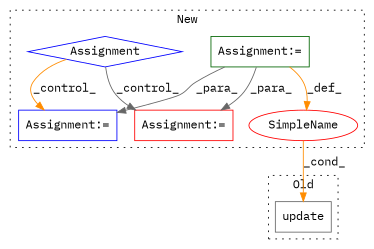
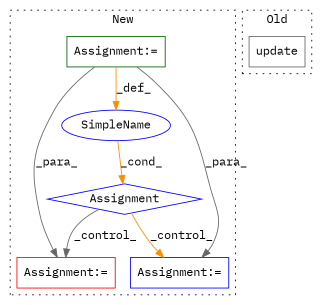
  digraph {
    fontname="IBM Plex Mono"
    node [a=7 color=blue fontname="IBM Plex Mono" l=1 shape=box]
    edge [color=gray40 fontname="IBM Plex Mono"]
    n1 [a=70 l="53,3" label=Assignment s="642,765" shape=diamond]
    n2 [color=darkgreen label="Assignment:=" s=511]
    n3 [color=red label="Assignment:=" s=899]
-   n4 [a=42 color=red l=6 label=SimpleName s=715 shape=ellipse]
+   n4 [a=42 l=6 label=SimpleName s=715 shape=ellipse]
    n5 [l="87,2" label="Assignment:=" s="1061,1243"]
    n6 [a=32 color=gray40 l="7,1" label=update s="876,894"]
    subgraph cluster_1 {
      label=New
      style=dotted
      n1
      n2
      n3
      n4
      n5
    }
    subgraph cluster_2 {
      label=Old
      style=dotted
      n6
    }
    n1 -> n3 [label=_control_]
    n1 -> n5 [color=darkorange label=_control_]
    n2 -> n3 [label=_para_]
    n2 -> n4 [color=darkorange label=_def_]
    n2 -> n5 [label=_para_]
-   n4 -> n6 [color=darkorange label=_cond_]
+   n4 -> n1 [color=darkorange label=_cond_]
  }
